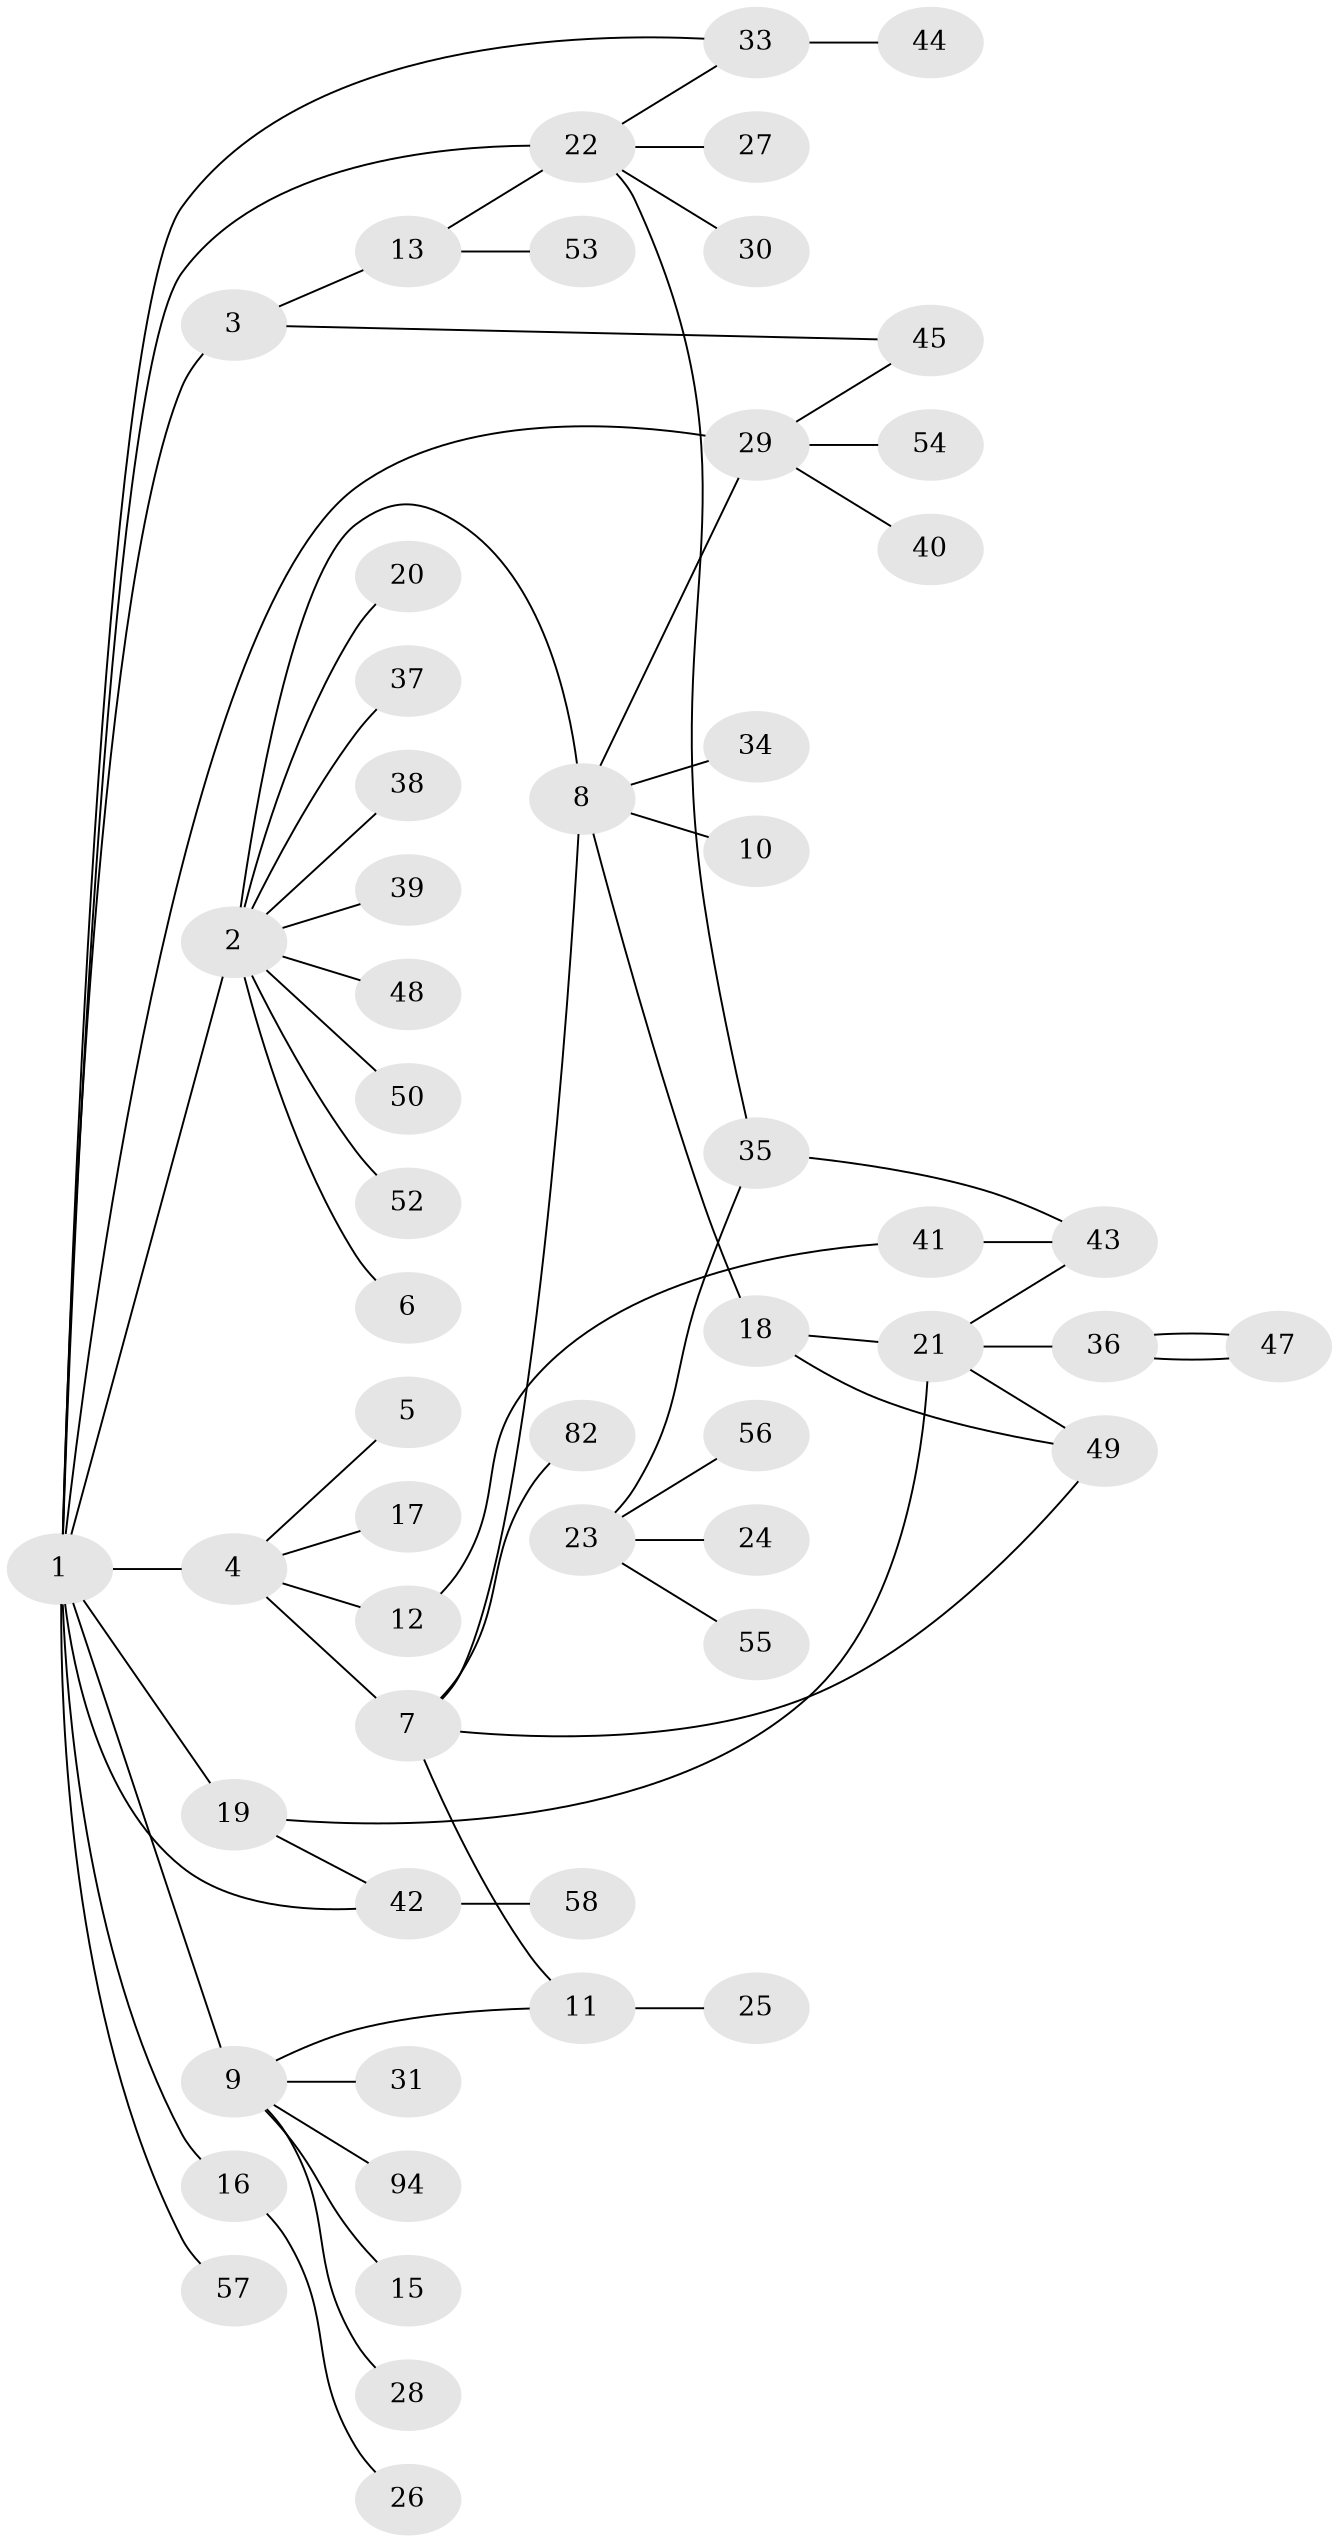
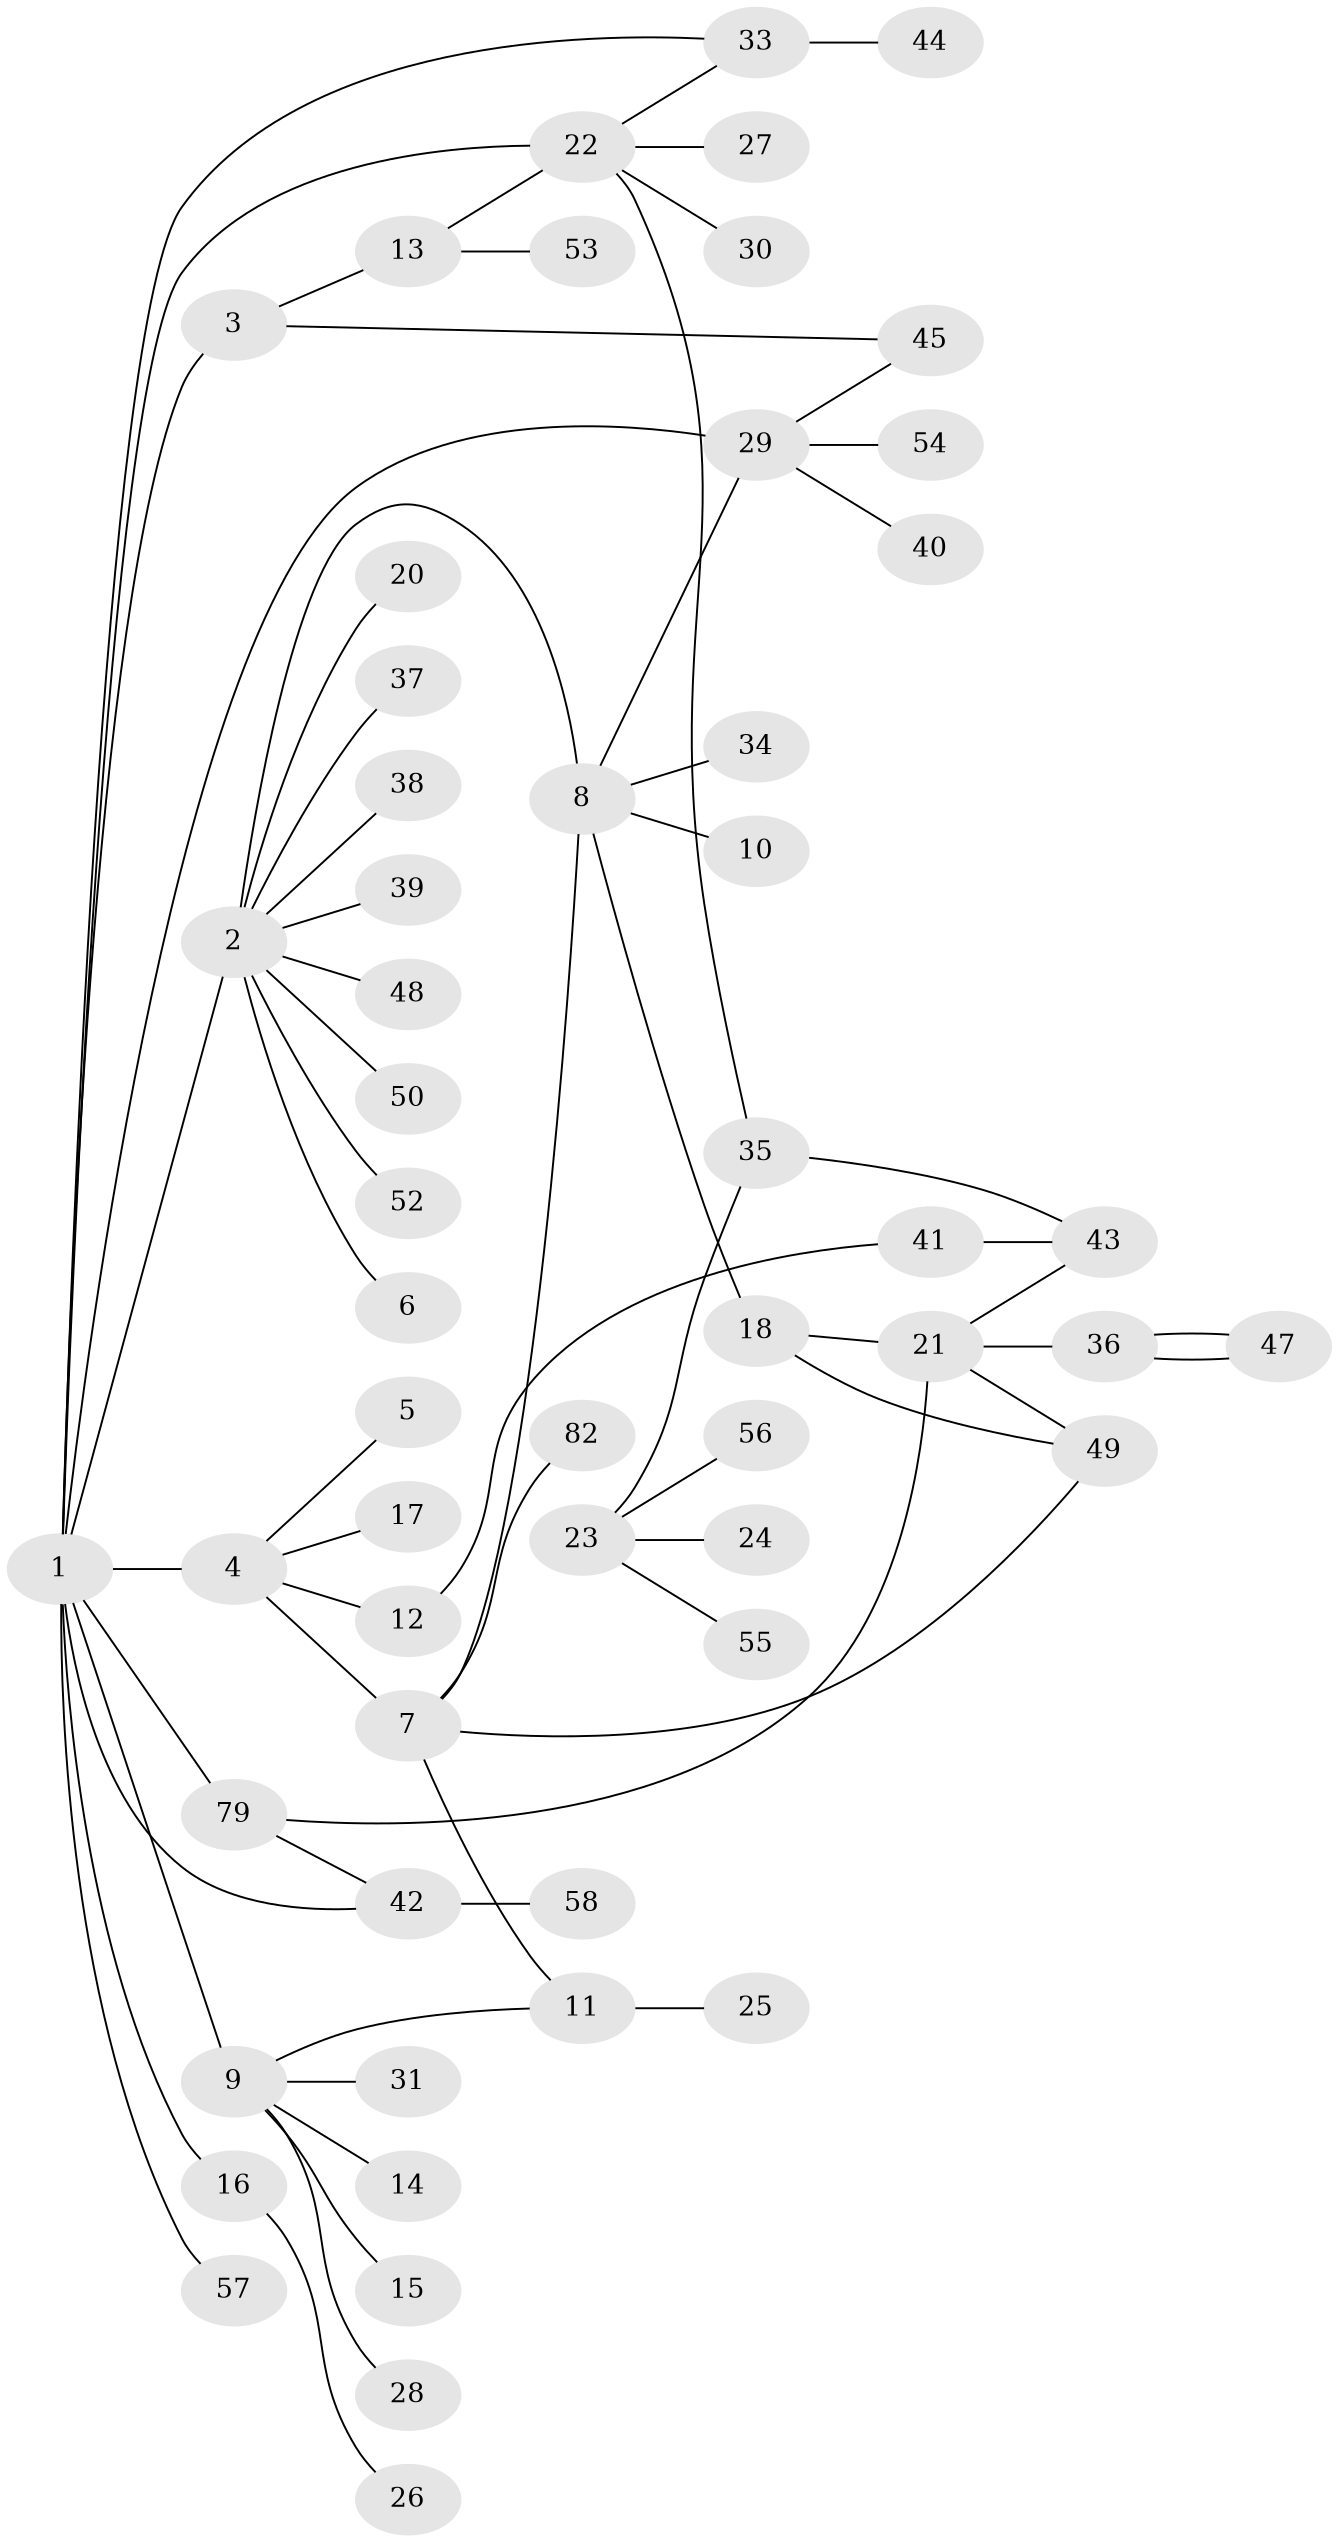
  graph {
    rankdir=LR
    node [color=gray90 style=filled]
    1
    2
    3
    4
    9
    16
-   19
+   19 [label=79]
    22
    29
    33
    42
    57
    6
    8
    20
    37
    38
    39
    48
    50
    52
    13
    45
    5
    7
    12
    17
    11
-   14 [label=94]
+   14
    15
    28
    31
    26
    21
    27
    30
    35
    40
    54
    44
    58
    10
    18
    34
    23
    24
    55
    56
    53
    n50 [label=82]
    49
    41
    25
    43
    36
    47
    1 -- 2
    1 -- 3
    1 -- 4
    1 -- 9
    1 -- 16
    1 -- 19
    1 -- 22
    1 -- 29
    1 -- 33
    1 -- 42
    1 -- 57
    2 -- 6
    2 -- 8
    2 -- 20
    2 -- 37
    2 -- 38
    2 -- 39
    2 -- 48
    2 -- 50
    2 -- 52
    3 -- 13
    3 -- 45
    4 -- 5
    4 -- 7
    4 -- 12
    4 -- 17
    9 -- 11
    9 -- 14
    9 -- 15
    9 -- 28
    9 -- 31
    16 -- 26
    19 -- 42
    19 -- 21
    22 -- 33
    22 -- 27
    22 -- 30
    22 -- 35
    29 -- 45
    29 -- 40
    29 -- 54
    33 -- 44
    42 -- 58
    8 -- 29
    8 -- 10
    8 -- 18
    8 -- 34
    13 -- 22
    13 -- 53
    7 -- 8
    7 -- 11
    7 -- n50
    7 -- 49
    12 -- 41
    11 -- 25
    21 -- 49
    21 -- 43
    21 -- 36
    35 -- 43
    18 -- 21
    18 -- 49
    23 -- 35
    23 -- 24
    23 -- 55
    23 -- 56
    41 -- 43
    36 -- 47
    36 -- 47
  }
